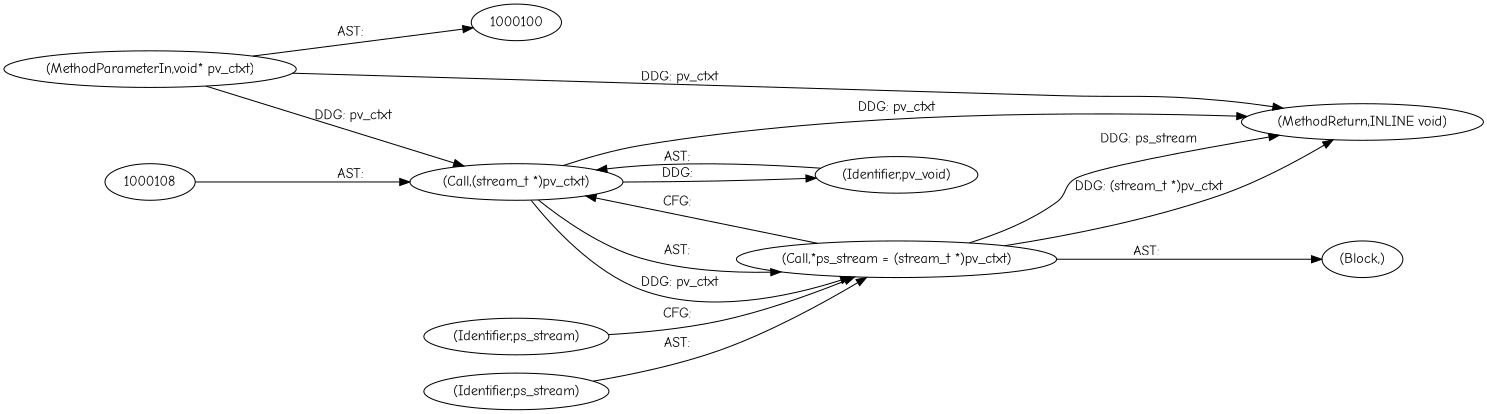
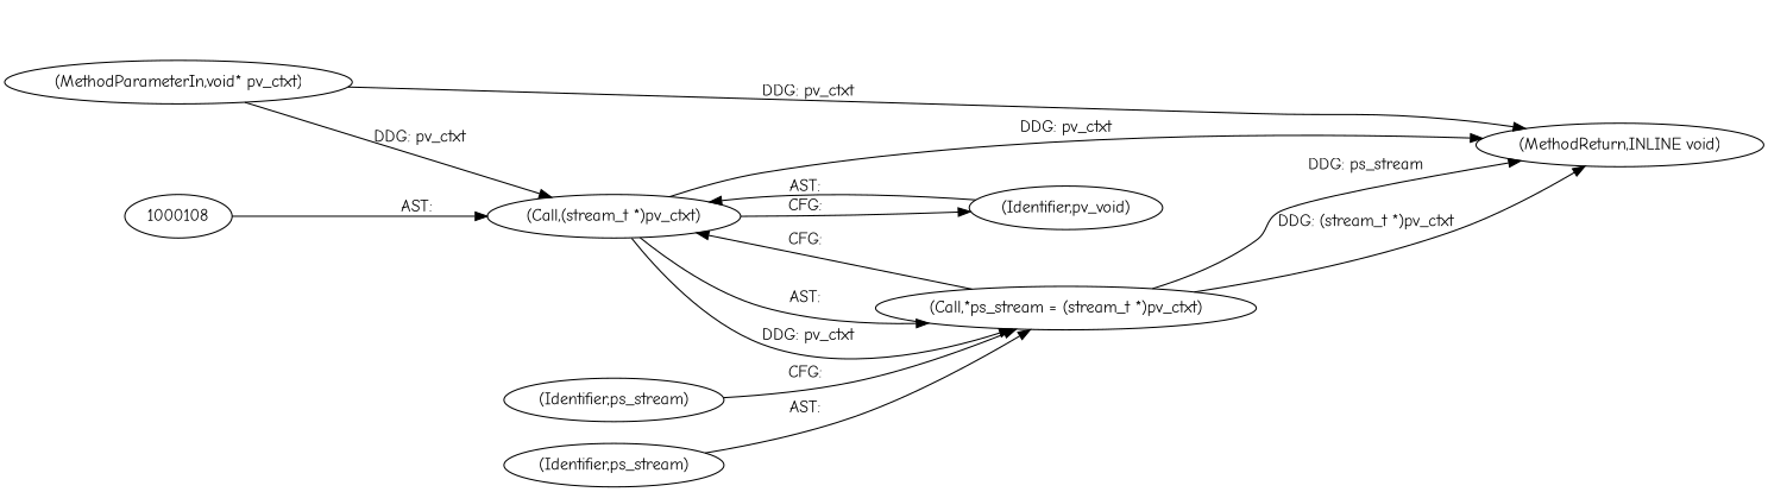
  digraph {
    fontname="Comic Neue"
    rankdir=LR
    node [fontname="Comic Neue"]
    edge [fontname="Comic Neue"]
    n1 [label="(Call,(stream_t *)pv_ctxt)"]
    n2 [label="(Call,*ps_stream = (stream_t *)pv_ctxt)"]
    n3 [label="(Identifier,pv_void)"]
    n4 [label="(MethodReturn,INLINE void)"]
-   n5 [label="(Block,)"]
    n6 [label="(MethodParameterIn,void* pv_ctxt)"]
-   1000100
    n8 [label="(Identifier,ps_stream)"]
    n9 [label="(Identifier,ps_stream)"]
    1000108
    n1 -> n2 [label="AST: "]
    n1 -> n2 [label="DDG: pv_ctxt"]
-   n1 -> n3 [label="DDG: "]
+   n1 -> n3 [label="CFG: "]
    n1 -> n4 [label="DDG: pv_ctxt"]
    n2 -> n1 [label="CFG: "]
    n2 -> n4 [label="DDG: (stream_t *)pv_ctxt"]
    n2 -> n4 [label="DDG: ps_stream"]
-   n2 -> n5 [label="AST: "]
    n3 -> n1 [label="AST: "]
    n6 -> n1 [label="DDG: pv_ctxt"]
    n6 -> n4 [label="DDG: pv_ctxt"]
-   n6 -> 1000100 [label="AST: "]
    n8 -> n2 [label="CFG: "]
    n9 -> n2 [label="AST: "]
    1000108 -> n1 [label="AST: "]
  }
